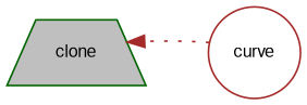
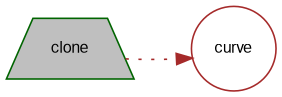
  digraph {
    rankdir=LR
    node [fontname=FreeSans fontsize=10]
    n1 [color=darkgreen fillcolor=grey75 fontcolor=black height=0.2 label=clone shape=trapezium style=filled width=0.4]
    n2 [color=brown height=0.2 label=curve shape=circle width=0.4]
-   n2 -> n1 [color=brown fontname=FreeSans fontsize=10 labelfontname=FreeSans labelfontsize=10 style=dotted]
+   n1 -> n2 [color=brown fontname=FreeSans fontsize=10 labelfontname=FreeSans labelfontsize=10 style=dotted]
  }
